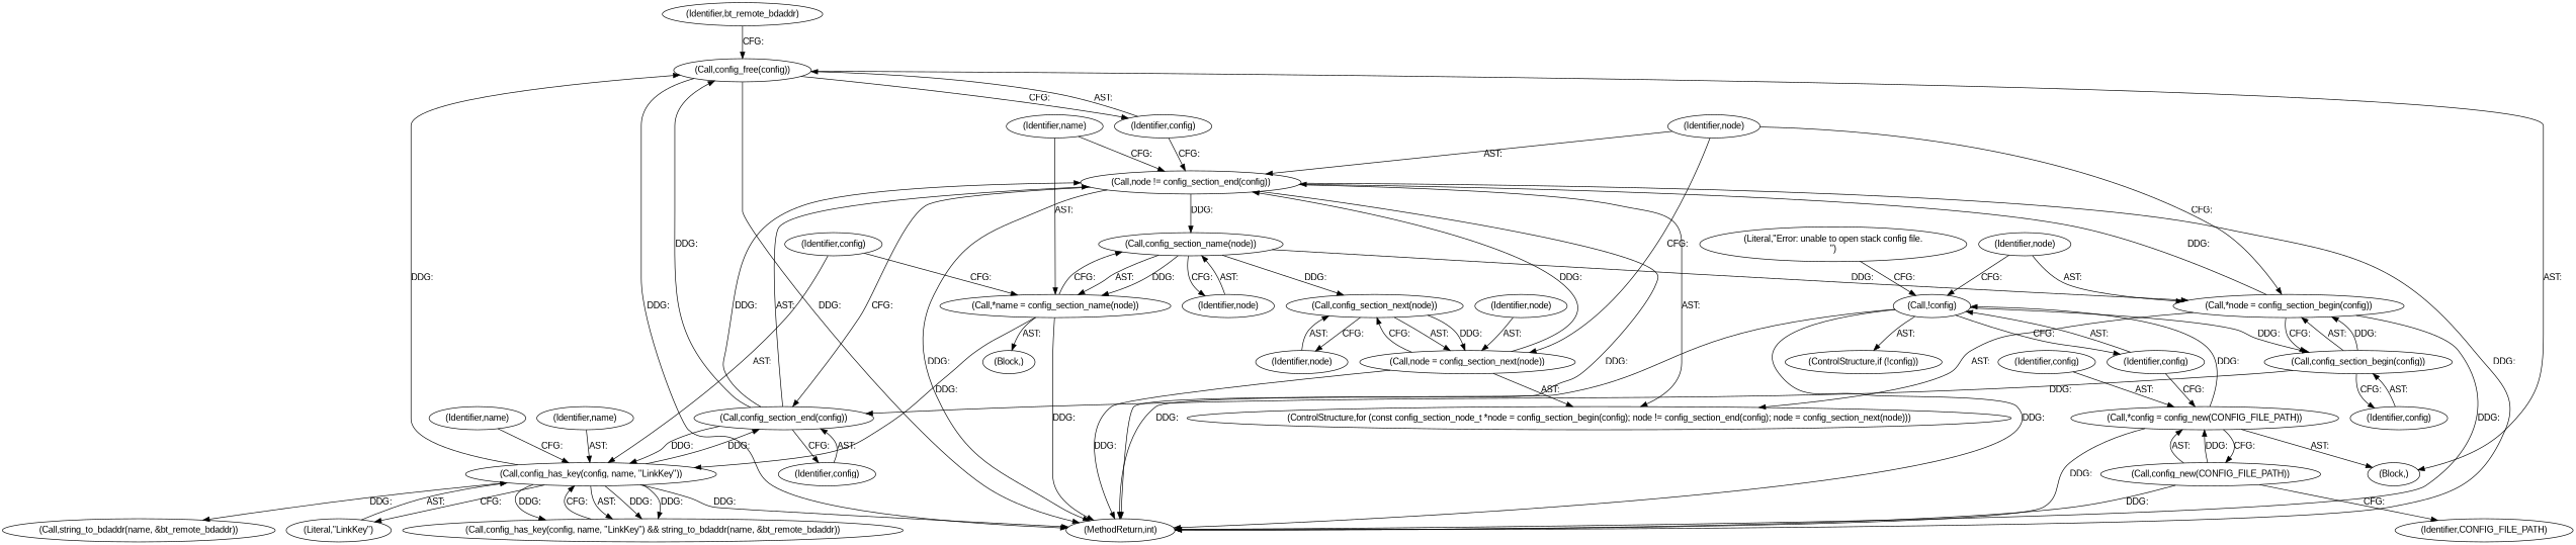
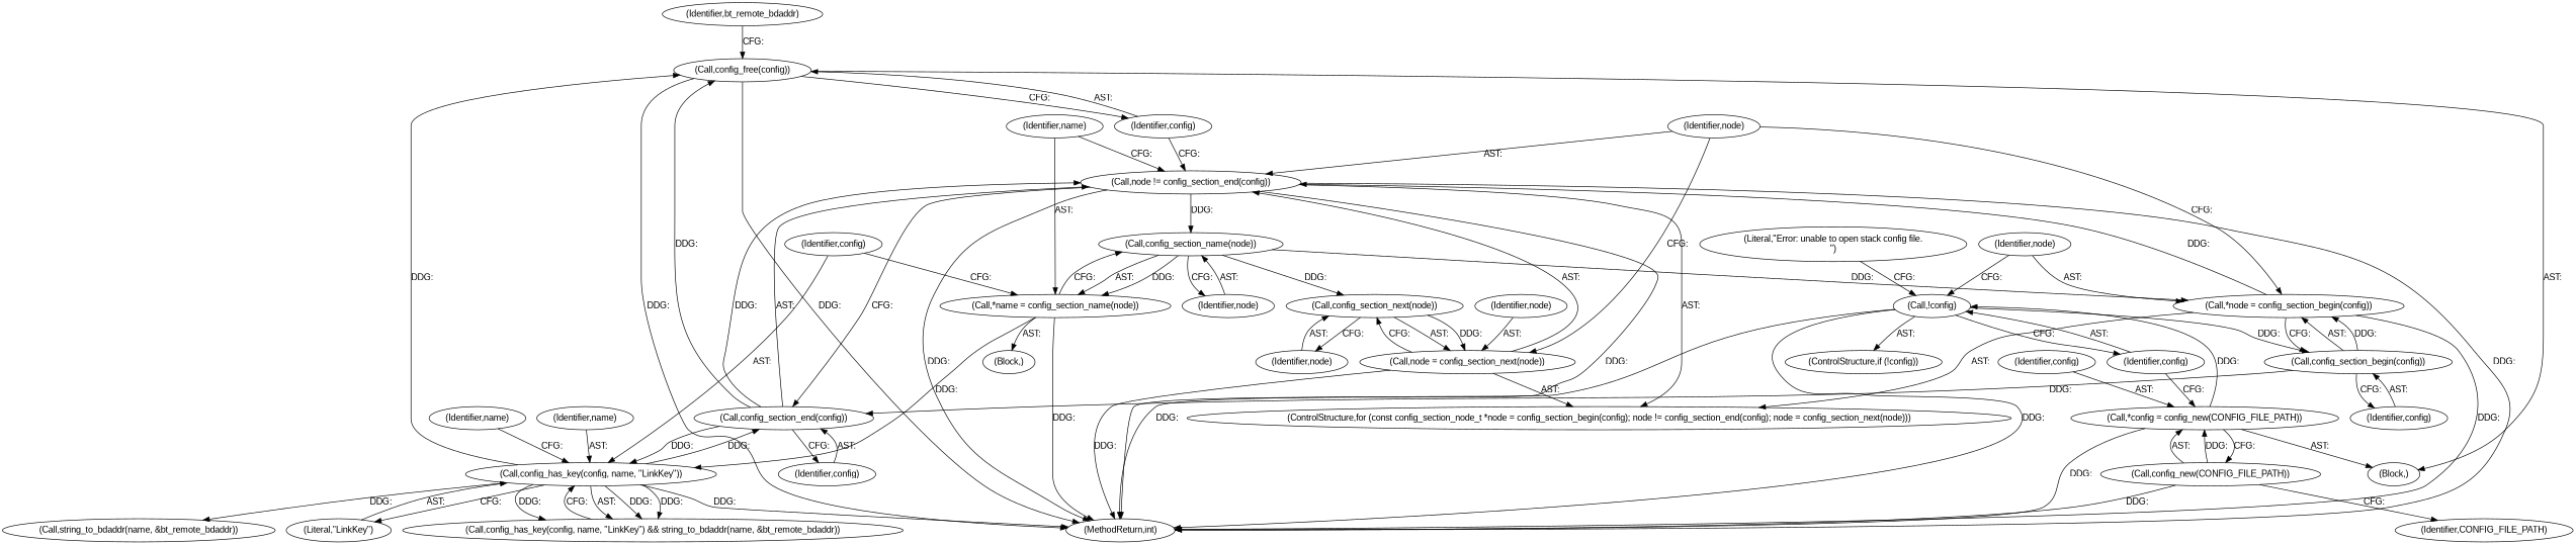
  digraph {
    fontname="Liberation Sans"
    node [fontname="Liberation Sans"]
    edge [fontname="Liberation Sans"]
    n1 [label="(Call,config_free(config))"]
    n2 [label="(Identifier,config)"]
    n3 [label="(Block,)"]
    n4 [label="(MethodReturn,int)"]
    n5 [label="(Call,node != config_section_end(config))"]
    n6 [label="(Call,config_has_key(config, name, \"LinkKey\"))"]
    n7 [label="(Call,config_section_end(config))"]
    n8 [label="(Literal,\"LinkKey\")"]
    n9 [label="(Call,config_has_key(config, name, \"LinkKey\") && string_to_bdaddr(name, &bt_remote_bdaddr))"]
    n10 [label="(Call,string_to_bdaddr(name, &bt_remote_bdaddr))"]
    n11 [label="(Identifier,config)"]
    n12 [label="(Call,config_section_name(node))"]
    n13 [label="(ControlStructure,for (const config_section_node_t *node = config_section_begin(config); node != config_section_end(config); node = config_section_next(node)))"]
    n14 [label="(Call,config_section_begin(config))"]
    n15 [label="(Call,*node = config_section_begin(config))"]
    n16 [label="(Identifier,config)"]
    n17 [label="(Call,!config)"]
    n18 [label="(ControlStructure,if (!config))"]
    n19 [label="(Identifier,config)"]
    n20 [label="(Call,*config = config_new(CONFIG_FILE_PATH))"]
    n21 [label="(Call,config_new(CONFIG_FILE_PATH))"]
    n22 [label="(Identifier,CONFIG_FILE_PATH)"]
    n23 [label="(Call,*name = config_section_name(node))"]
    n24 [label="(Block,)"]
    n25 [label="(Call,config_section_next(node))"]
    n26 [label="(Identifier,node)"]
    n27 [label="(Call,node = config_section_next(node))"]
    n28 [label="(Identifier,node)"]
    n29 [label="(Identifier,node)"]
    n30 [label="(Identifier,name)"]
    n31 [label="(Identifier,node)"]
    n32 [label="(Identifier,name)"]
    n33 [label="(Identifier,name)"]
    n34 [label="(Identifier,node)"]
    n35 [label="(Identifier,config)"]
    n36 [label="(Literal,\"Error: unable to open stack config file.\n\")"]
    n37 [label="(Identifier,bt_remote_bdaddr)"]
    n38 [label="(Identifier,config)"]
    n1 -> n2 [label="CFG: "]
    n1 -> n3 [label="AST: "]
    n1 -> n4 [label="DDG: "]
    n1 -> n4 [label="DDG: "]
    n2 -> n1 [label="AST: "]
    n2 -> n5 [label="CFG: "]
    n5 -> n4 [label="DDG: "]
    n5 -> n4 [label="DDG: "]
    n5 -> n4 [label="DDG: "]
    n5 -> n7 [label="CFG: "]
    n5 -> n12 [label="DDG: "]
    n5 -> n13 [label="AST: "]
    n6 -> n1 [label="DDG: "]
    n6 -> n4 [label="DDG: "]
    n6 -> n7 [label="DDG: "]
    n6 -> n8 [label="CFG: "]
    n6 -> n9 [label="AST: "]
    n6 -> n9 [label="DDG: "]
    n6 -> n9 [label="DDG: "]
    n6 -> n9 [label="DDG: "]
    n6 -> n10 [label="DDG: "]
    n7 -> n1 [label="DDG: "]
    n7 -> n5 [label="AST: "]
    n7 -> n5 [label="DDG: "]
    n7 -> n6 [label="DDG: "]
    n7 -> n11 [label="CFG: "]
    n8 -> n6 [label="AST: "]
    n9 -> n6 [label="CFG: "]
    n11 -> n7 [label="AST: "]
    n12 -> n15 [label="DDG: "]
    n12 -> n23 [label="AST: "]
    n12 -> n23 [label="DDG: "]
    n12 -> n25 [label="DDG: "]
    n12 -> n26 [label="CFG: "]
    n14 -> n7 [label="DDG: "]
    n14 -> n15 [label="AST: "]
    n14 -> n15 [label="DDG: "]
    n14 -> n16 [label="CFG: "]
    n15 -> n4 [label="DDG: "]
    n15 -> n5 [label="DDG: "]
    n15 -> n13 [label="AST: "]
    n15 -> n14 [label="CFG: "]
    n16 -> n14 [label="AST: "]
    n17 -> n4 [label="DDG: "]
    n17 -> n4 [label="DDG: "]
    n17 -> n14 [label="DDG: "]
    n17 -> n18 [label="AST: "]
    n17 -> n19 [label="CFG: "]
    n19 -> n17 [label="AST: "]
    n19 -> n20 [label="CFG: "]
    n20 -> n3 [label="AST: "]
    n20 -> n4 [label="DDG: "]
    n20 -> n17 [label="DDG: "]
    n20 -> n21 [label="CFG: "]
    n21 -> n4 [label="DDG: "]
    n21 -> n20 [label="AST: "]
    n21 -> n20 [label="DDG: "]
    n21 -> n22 [label="CFG: "]
    n23 -> n4 [label="DDG: "]
    n23 -> n6 [label="DDG: "]
    n23 -> n12 [label="CFG: "]
    n23 -> n24 [label="AST: "]
    n25 -> n27 [label="AST: "]
    n25 -> n27 [label="DDG: "]
    n25 -> n28 [label="CFG: "]
    n26 -> n12 [label="AST: "]
    n27 -> n4 [label="DDG: "]
-   n27 -> n5 [label="DDG: "]
+   n27 -> n5 [label="AST: "]
    n27 -> n13 [label="AST: "]
    n27 -> n25 [label="CFG: "]
    n28 -> n25 [label="AST: "]
    n29 -> n15 [label="AST: "]
    n29 -> n17 [label="CFG: "]
    n30 -> n5 [label="CFG: "]
    n30 -> n23 [label="AST: "]
    n31 -> n27 [label="AST: "]
    n32 -> n6 [label="CFG: "]
    n33 -> n6 [label="AST: "]
    n34 -> n5 [label="AST: "]
    n34 -> n15 [label="CFG: "]
    n34 -> n27 [label="CFG: "]
    n35 -> n6 [label="AST: "]
    n35 -> n23 [label="CFG: "]
    n36 -> n17 [label="CFG: "]
    n37 -> n1 [label="CFG: "]
    n38 -> n20 [label="AST: "]
  }
